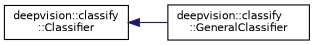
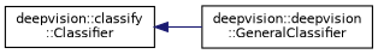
  digraph {
    rankdir=LR
    node [color=black fillcolor=white fontname=Helvetica fontsize=10 shape=record style=filled]
    n1 [height=0.2 label="deepvision::classify\l::Classifier" width=0.4]
-   n2 [height=0.2 label="deepvision::classify\l::GeneralClassifier" width=0.4]
+   n2 [height=0.2 label="deepvision::deepvision\l::GeneralClassifier" width=0.4]
    n1 -> n2 [color=midnightblue dir=back fontname=Helvetica fontsize=10 labelfontname=Helvetica labelfontsize=10 style=solid]
  }
